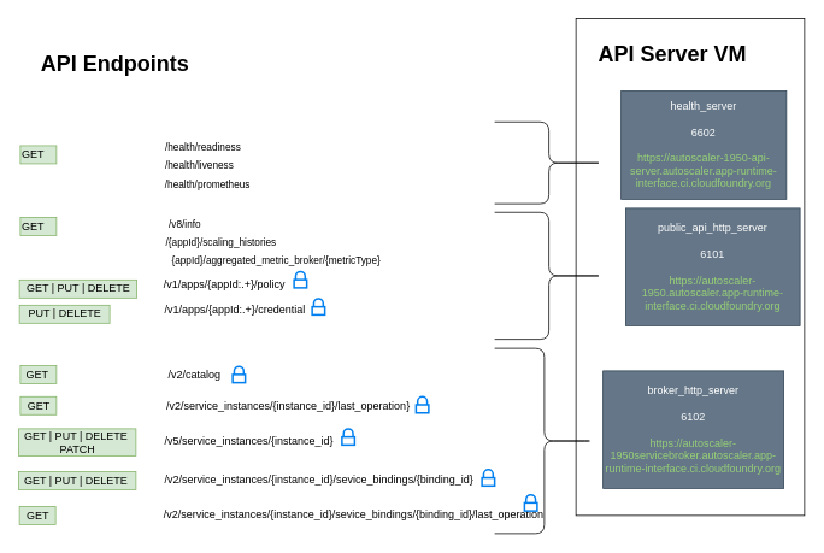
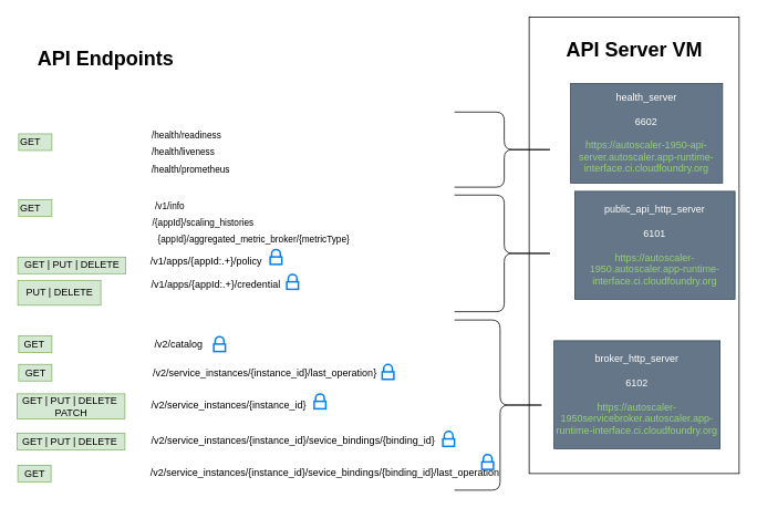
  <mxCell id="0" />
  <mxCell id="1" parent="0" />
  <mxCell id="2" value="" style="rounded=0;whiteSpace=wrap;html=1;" parent="1" vertex="1"><mxGeometry x="637" y="20" width="253" height="550" as="geometry" /></mxCell>
  <mxCell id="3" value="public_api_http_server&lt;br&gt;&lt;br&gt;6101&lt;br&gt;&lt;br&gt;&lt;font color=&quot;#97d077&quot;&gt;https://autoscaler-1950.autoscaler.app-runtime-interface.ci.cloudfoundry.org&lt;/font&gt;" style="rounded=0;whiteSpace=wrap;html=1;fillColor=#647687;strokeColor=#314354;fontColor=#ffffff;" parent="1" vertex="1"><mxGeometry x="692" y="230" width="193" height="130" as="geometry" /></mxCell>
  <mxCell id="4" value="broker_http_server&lt;br&gt;&lt;br&gt;6102&lt;br&gt;&lt;br&gt;&lt;font color=&quot;#97d077&quot;&gt;https://autoscaler-1950servicebroker.autoscaler.app-runtime-interface.ci.cloudfoundry.org&lt;/font&gt;" style="rounded=0;whiteSpace=wrap;html=1;fillColor=#647687;strokeColor=#314354;fontColor=#ffffff;" parent="1" vertex="1"><mxGeometry x="667" y="410" width="200" height="130" as="geometry" /></mxCell>
  <mxCell id="5" value="health_server&lt;br&gt;&lt;br&gt;6602&lt;br&gt;&lt;br&gt;&lt;font color=&quot;#97d077&quot;&gt;https://autoscaler-1950-api-server.autoscaler.app-runtime-interface.ci.cloudfoundry.org&lt;/font&gt;" style="rounded=0;whiteSpace=wrap;html=1;fillColor=#647687;strokeColor=#314354;fontColor=#ffffff;" parent="1" vertex="1"><mxGeometry x="687" y="100" width="183" height="120" as="geometry" /></mxCell>
- <mxCell id="6" value="&lt;h1&gt;API Server VM&lt;/h1&gt;" style="text;html=1;strokeColor=none;fillColor=none;spacing=5;spacingTop=-20;whiteSpace=wrap;overflow=hidden;rounded=0;labelBackgroundColor=#FFFFFF;fontColor=#000000;" parent="1" vertex="1"><mxGeometry x="657" y="40" width="190" height="50" as="geometry" /></mxCell>
+ <mxCell id="6" value="&lt;h1&gt;API Server VM&lt;/h1&gt;" style="text;html=1;strokeColor=none;fillColor=none;spacing=5;spacingTop=-20;whiteSpace=wrap;overflow=hidden;rounded=0;labelBackgroundColor=#FFFFFF;fontColor=#000000;" parent="1" vertex="1"><mxGeometry x="677" y="40" width="190" height="50" as="geometry" /></mxCell>
  <mxCell id="7" value="/health/readiness" style="edgeLabel;resizable=0;html=1;align=center;verticalAlign=middle;labelBackgroundColor=#FFFFFF;fontColor=#000000;" parent="1" connectable="0" vertex="1"><mxGeometry x="252" y="160.75" as="geometry"><mxPoint x="-29" y="2" as="offset" /></mxGeometry></mxCell>
  <mxCell id="8" value="/health/liveness" style="edgeLabel;resizable=0;html=1;align=center;verticalAlign=middle;labelBackgroundColor=#FFFFFF;fontColor=#000000;" parent="1" connectable="0" vertex="1"><mxGeometry x="248" y="180.5" as="geometry"><mxPoint x="-29" y="2" as="offset" /></mxGeometry></mxCell>
  <mxCell id="9" value="" style="shape=curlyBracket;whiteSpace=wrap;html=1;rounded=1;flipH=1;labelBackgroundColor=#FFFFFF;fontColor=#000000;size=0.5;" parent="1" vertex="1"><mxGeometry x="547" y="134.5" width="120" height="90.5" as="geometry" /></mxCell>
  <mxCell id="10" value="/health/prometheus" style="edgeLabel;resizable=0;html=1;align=center;verticalAlign=middle;labelBackgroundColor=#FFFFFF;fontColor=#000000;" parent="1" connectable="0" vertex="1"><mxGeometry x="257" y="201.75" as="geometry"><mxPoint x="-29" y="2" as="offset" /></mxGeometry></mxCell>
- <mxCell id="11" value="/v8/info" style="edgeLabel;resizable=0;html=1;align=center;verticalAlign=middle;labelBackgroundColor=#FFFFFF;fontColor=#000000;" parent="1" connectable="0" vertex="1"><mxGeometry x="232" y="245.75" as="geometry"><mxPoint x="-29" y="2" as="offset" /></mxGeometry></mxCell>
+ <mxCell id="11" value="/v1/info" style="edgeLabel;resizable=0;html=1;align=center;verticalAlign=middle;labelBackgroundColor=#FFFFFF;fontColor=#000000;" parent="1" connectable="0" vertex="1"><mxGeometry x="232" y="245.75" as="geometry"><mxPoint x="-29" y="2" as="offset" /></mxGeometry></mxCell>
  <mxCell id="12" value="/{appId}/scaling_histories" style="edgeLabel;resizable=0;html=1;align=center;verticalAlign=middle;labelBackgroundColor=#FFFFFF;fontColor=#000000;" parent="1" connectable="0" vertex="1"><mxGeometry x="272" y="265.5" as="geometry"><mxPoint x="-29" y="2" as="offset" /></mxGeometry></mxCell>
  <mxCell id="13" value="" style="shape=curlyBracket;whiteSpace=wrap;html=1;rounded=1;flipH=1;labelBackgroundColor=#FFFFFF;fontColor=#000000;size=0.5;" parent="1" vertex="1"><mxGeometry x="547" y="234.5" width="120" height="140.5" as="geometry" /></mxCell>
  <mxCell id="14" value="{appId}/aggregated_metric_broker/{metricType}" style="edgeLabel;resizable=0;html=1;align=center;verticalAlign=middle;labelBackgroundColor=#FFFFFF;fontColor=#000000;" parent="1" connectable="0" vertex="1"><mxGeometry x="333" y="285.13" as="geometry"><mxPoint x="-29" y="2" as="offset" /></mxGeometry></mxCell>
  <mxCell id="15" value="/v1/apps/{appId:.+}/policy" style="text;whiteSpace=wrap;html=1;fontColor=#000000;" parent="1" vertex="1"><mxGeometry x="179" y="300" width="160" height="30" as="geometry" /></mxCell>
  <mxCell id="16" value="GET | PUT | DELETE" style="text;html=1;align=center;verticalAlign=middle;resizable=0;points=[];autosize=1;strokeColor=#82b366;fillColor=#d5e8d4;" parent="1" vertex="1"><mxGeometry x="21" y="309.25" width="130" height="20" as="geometry" /></mxCell>
  <mxCell id="17" value="GET" style="text;html=1;align=left;verticalAlign=middle;resizable=0;points=[];autosize=1;strokeColor=#82b366;fillColor=#d5e8d4;" parent="1" vertex="1"><mxGeometry x="22" y="240" width="40" height="20" as="geometry" /></mxCell>
  <mxCell id="18" value="GET" style="text;html=1;align=left;verticalAlign=middle;resizable=0;points=[];autosize=1;strokeColor=#82b366;fillColor=#d5e8d4;" parent="1" vertex="1"><mxGeometry x="22" y="160.75" width="40" height="20" as="geometry" /></mxCell>
  <mxCell id="19" value="/v1/apps/{appId:.+}/credential" style="text;whiteSpace=wrap;html=1;fontColor=#000000;" parent="1" vertex="1"><mxGeometry x="180" y="328" width="179" height="32" as="geometry" /></mxCell>
- <mxCell id="20" value="PUT | DELETE" style="text;html=1;align=center;verticalAlign=middle;resizable=0;points=[];autosize=1;strokeColor=#82b366;fillColor=#d5e8d4;" parent="1" vertex="1"><mxGeometry x="21" y="337.25" width="100" height="20" as="geometry" /></mxCell>
+ <mxCell id="20" value="PUT | DELETE" style="text;html=1;align=center;verticalAlign=middle;resizable=0;points=[];autosize=1;strokeColor=#82b366;fillColor=#d5e8d4;" parent="1" vertex="1"><mxGeometry x="21" y="337.25" width="100" height="30" as="geometry" /></mxCell>
  <mxCell id="21" value="" style="html=1;verticalLabelPosition=bottom;align=center;labelBackgroundColor=#ffffff;verticalAlign=top;strokeWidth=2;strokeColor=#0080F0;shadow=0;dashed=0;shape=mxgraph.ios7.icons.locked;fontColor=#000000;" parent="1" vertex="1"><mxGeometry x="325" y="300" width="14" height="18" as="geometry" /></mxCell>
  <mxCell id="22" value="" style="html=1;verticalLabelPosition=bottom;align=center;labelBackgroundColor=#ffffff;verticalAlign=top;strokeWidth=2;strokeColor=#0080F0;shadow=0;dashed=0;shape=mxgraph.ios7.icons.locked;fontColor=#000000;" parent="1" vertex="1"><mxGeometry x="345" y="330" width="14" height="18" as="geometry" /></mxCell>
  <mxCell id="23" value="" style="shape=curlyBracket;whiteSpace=wrap;html=1;rounded=1;flipH=1;labelBackgroundColor=#FFFFFF;fontColor=#000000;size=0.5;" parent="1" vertex="1"><mxGeometry x="547" y="385" width="110" height="205" as="geometry" /></mxCell>
  <mxCell id="24" value="/v2/catalog" style="text;whiteSpace=wrap;html=1;fontColor=#000000;" parent="1" vertex="1"><mxGeometry x="184" y="400" width="160" height="30" as="geometry" /></mxCell>
  <mxCell id="25" value="GET&amp;nbsp;" style="text;html=1;align=center;verticalAlign=middle;resizable=0;points=[];autosize=1;strokeColor=#82b366;fillColor=#d5e8d4;" parent="1" vertex="1"><mxGeometry x="22" y="404.25" width="40" height="20" as="geometry" /></mxCell>
  <mxCell id="26" value="/v2/service_instances/{instance_id}/last_operation}" style="text;whiteSpace=wrap;html=1;fontColor=#000000;" parent="1" vertex="1"><mxGeometry x="182" y="435.25" width="180" height="30" as="geometry" /></mxCell>
  <mxCell id="27" value="GET" style="text;html=1;align=center;verticalAlign=middle;resizable=0;points=[];autosize=1;strokeColor=#82b366;fillColor=#d5e8d4;" parent="1" vertex="1"><mxGeometry x="22" y="438.5" width="40" height="20" as="geometry" /></mxCell>
- <mxCell id="28" value="/v5/service_instances/{instance_id}" style="text;whiteSpace=wrap;html=1;fontColor=#000000;" parent="1" vertex="1"><mxGeometry x="180" y="474" width="180" height="30" as="geometry" /></mxCell>
+ <mxCell id="28" value="/v2/service_instances/{instance_id}" style="text;whiteSpace=wrap;html=1;fontColor=#000000;" parent="1" vertex="1"><mxGeometry x="180" y="474" width="180" height="30" as="geometry" /></mxCell>
  <mxCell id="29" value="GET | PUT | DELETE&amp;nbsp;&lt;br&gt;PATCH" style="text;html=1;align=center;verticalAlign=middle;resizable=0;points=[];autosize=1;strokeColor=#82b366;fillColor=#d5e8d4;" parent="1" vertex="1"><mxGeometry x="20" y="474" width="130" height="30" as="geometry" /></mxCell>
  <mxCell id="30" value="/v2/service_instances/{instance_id}/sevice_bindings/{binding_id}" style="text;whiteSpace=wrap;html=1;fontColor=#000000;" parent="1" vertex="1"><mxGeometry x="180" y="515.5" width="180" height="25.5" as="geometry" /></mxCell>
  <mxCell id="31" value="GET | PUT | DELETE&amp;nbsp;" style="text;html=1;align=center;verticalAlign=middle;resizable=0;points=[];autosize=1;strokeColor=#82b366;fillColor=#d5e8d4;" parent="1" vertex="1"><mxGeometry x="20" y="521.5" width="130" height="20" as="geometry" /></mxCell>
  <mxCell id="32" value="/v2/service_instances/{instance_id}/sevice_bindings/{binding_id}/last_operation" style="text;whiteSpace=wrap;html=1;fontColor=#000000;" parent="1" vertex="1"><mxGeometry x="179" y="555" width="180" height="30" as="geometry" /></mxCell>
  <mxCell id="33" value="GET" style="text;html=1;align=center;verticalAlign=middle;resizable=0;points=[];autosize=1;strokeColor=#82b366;fillColor=#d5e8d4;" parent="1" vertex="1"><mxGeometry x="21" y="560" width="40" height="20" as="geometry" /></mxCell>
  <mxCell id="34" value="" style="html=1;verticalLabelPosition=bottom;align=center;labelBackgroundColor=#ffffff;verticalAlign=top;strokeWidth=2;strokeColor=#0080F0;shadow=0;dashed=0;shape=mxgraph.ios7.icons.locked;fontColor=#000000;" parent="1" vertex="1"><mxGeometry x="257" y="405" width="14" height="18" as="geometry" /></mxCell>
  <mxCell id="35" value="" style="html=1;verticalLabelPosition=bottom;align=center;labelBackgroundColor=#ffffff;verticalAlign=top;strokeWidth=2;strokeColor=#0080F0;shadow=0;dashed=0;shape=mxgraph.ios7.icons.locked;fontColor=#000000;" parent="1" vertex="1"><mxGeometry x="533" y="519.25" width="14" height="18" as="geometry" /></mxCell>
  <mxCell id="36" value="" style="html=1;verticalLabelPosition=bottom;align=center;labelBackgroundColor=#ffffff;verticalAlign=top;strokeWidth=2;strokeColor=#0080F0;shadow=0;dashed=0;shape=mxgraph.ios7.icons.locked;fontColor=#000000;" parent="1" vertex="1"><mxGeometry x="378" y="474" width="14" height="18" as="geometry" /></mxCell>
  <mxCell id="37" value="" style="html=1;verticalLabelPosition=bottom;align=center;labelBackgroundColor=#ffffff;verticalAlign=top;strokeWidth=2;strokeColor=#0080F0;shadow=0;dashed=0;shape=mxgraph.ios7.icons.locked;fontColor=#000000;" parent="1" vertex="1"><mxGeometry x="460" y="438.5" width="14" height="18" as="geometry" /></mxCell>
  <mxCell id="38" value="" style="html=1;verticalLabelPosition=bottom;align=center;labelBackgroundColor=#ffffff;verticalAlign=top;strokeWidth=2;strokeColor=#0080F0;shadow=0;dashed=0;shape=mxgraph.ios7.icons.locked;fontColor=#000000;" parent="1" vertex="1"><mxGeometry x="580" y="547" width="14" height="18" as="geometry" /></mxCell>
  <mxCell id="39" value="&lt;h1&gt;&lt;font color=&quot;#000000&quot;&gt;API Endpoints&lt;/font&gt;&lt;/h1&gt;" style="text;html=1;strokeColor=none;fillColor=none;spacing=5;spacingTop=-20;whiteSpace=wrap;overflow=hidden;rounded=0;labelBackgroundColor=#FFFFFF;fontColor=#97D077;" parent="1" vertex="1"><mxGeometry x="40" y="50" width="180" height="40" as="geometry" /></mxCell>
